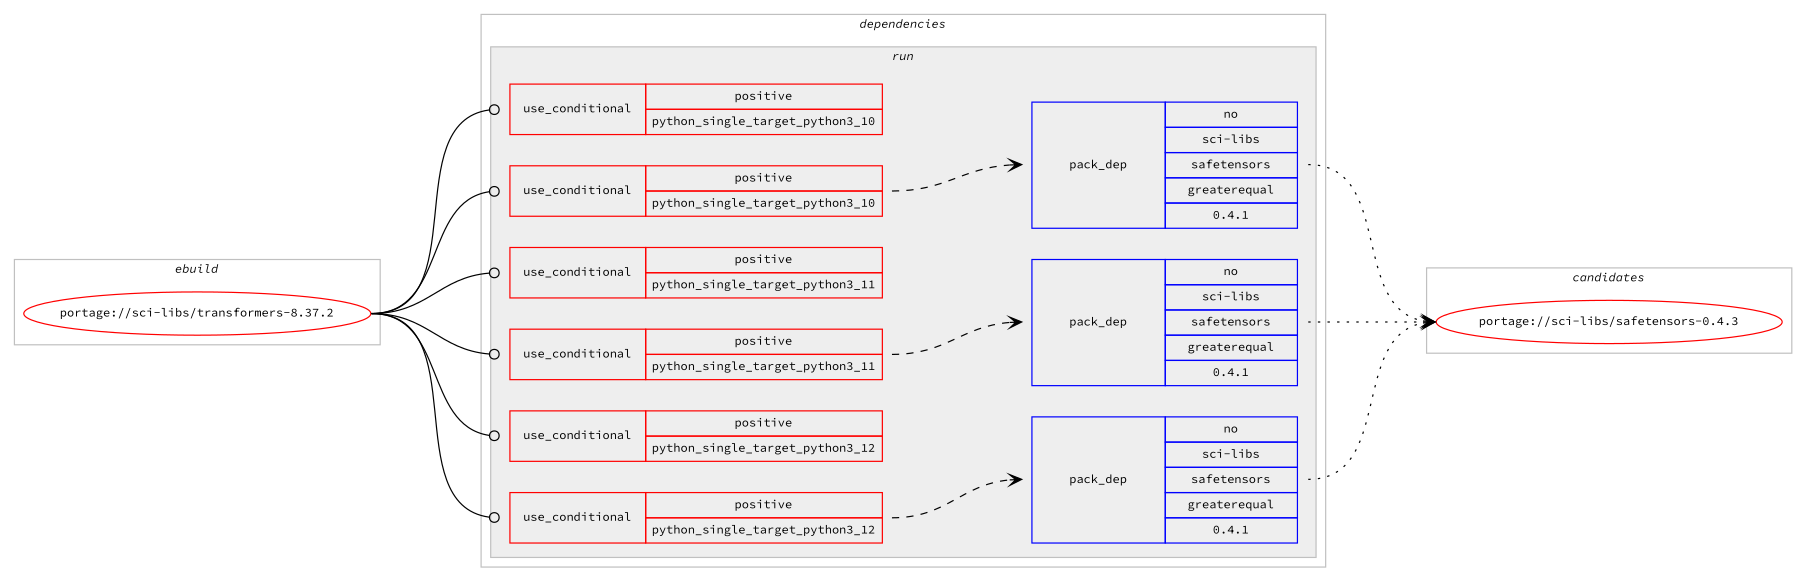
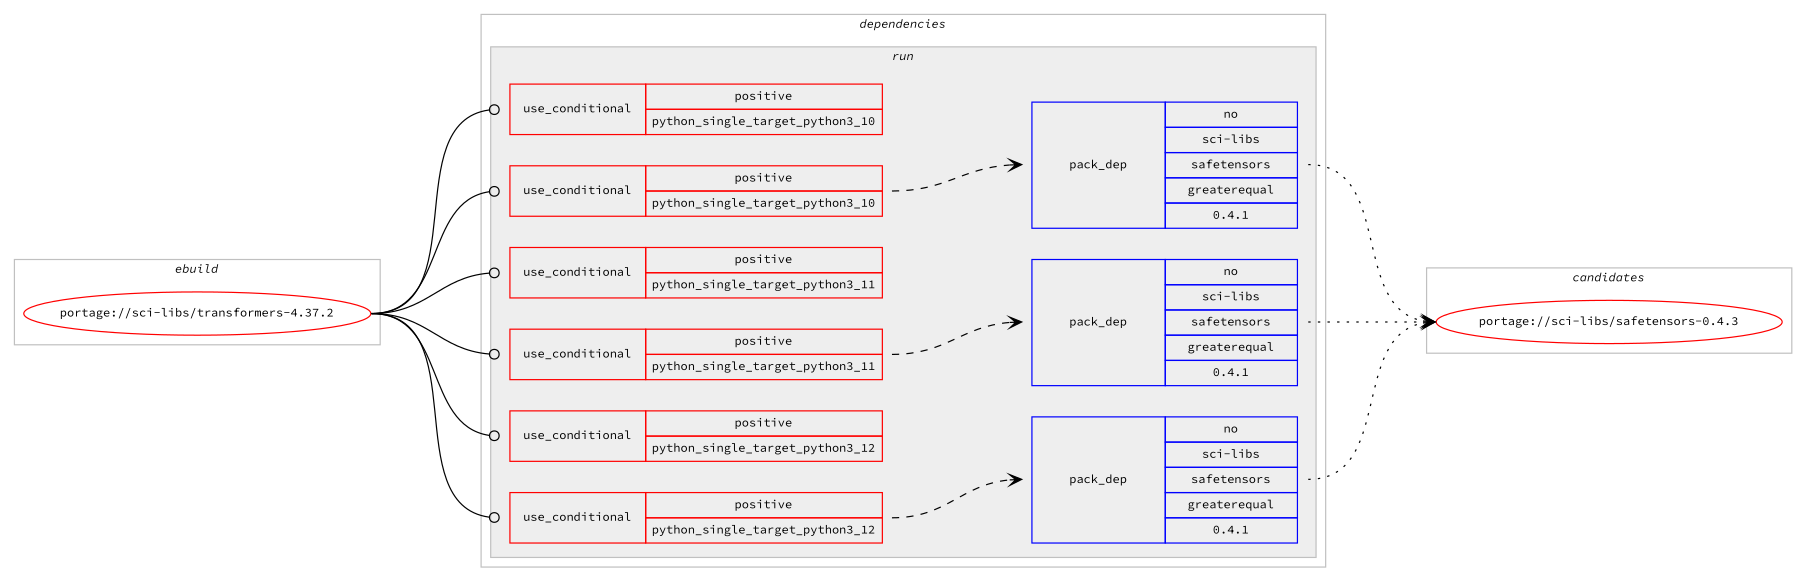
  digraph {
    compound=true
    concentrate=true
    fontname="Source Code Pro"
    fontsize=10
    newrank=true
    rankdir=LR
    ranksep=1.5
    node [color=red fontname="Source Code Pro" fontsize=10 shape=none]
    edge [arrowhead=odot headport=w style=solid tailport=e weight=20 fontname="Source Code Pro"]
-   n1 [label="portage://sci-libs/transformers-8.37.2" width=4 shape=""]
+   n1 [label="portage://sci-libs/transformers-4.37.2" width=4 shape=""]
    n2 [label=<<TABLE BORDER="0" CELLBORDER="1" CELLSPACING="0" CELLPADDING="4"><TR><TD ROWSPAN="3" CELLPADDING="10">use_conditional</TD></TR><TR><TD>positive</TD></TR><TR><TD>python_single_target_python3_10</TD></TR></TABLE>>]
    n3 [color=blue label=<<TABLE BORDER="0" CELLBORDER="1" CELLSPACING="0" CELLPADDING="4" WIDTH="220"><TR><TD ROWSPAN="6" CELLPADDING="30">pack_dep</TD></TR><TR><TD WIDTH="110">no</TD></TR><TR><TD>sci-libs</TD></TR><TR><TD>safetensors</TD></TR><TR><TD>greaterequal</TD></TR><TR><TD>0.4.1</TD></TR></TABLE>>]
    n4 [label=<<TABLE BORDER="0" CELLBORDER="1" CELLSPACING="0" CELLPADDING="4"><TR><TD ROWSPAN="3" CELLPADDING="10">use_conditional</TD></TR><TR><TD>positive</TD></TR><TR><TD>python_single_target_python3_10</TD></TR></TABLE>>]
    n5 [label=<<TABLE BORDER="0" CELLBORDER="1" CELLSPACING="0" CELLPADDING="4"><TR><TD ROWSPAN="3" CELLPADDING="10">use_conditional</TD></TR><TR><TD>positive</TD></TR><TR><TD>python_single_target_python3_11</TD></TR></TABLE>>]
    n6 [color=blue label=<<TABLE BORDER="0" CELLBORDER="1" CELLSPACING="0" CELLPADDING="4" WIDTH="220"><TR><TD ROWSPAN="6" CELLPADDING="30">pack_dep</TD></TR><TR><TD WIDTH="110">no</TD></TR><TR><TD>sci-libs</TD></TR><TR><TD>safetensors</TD></TR><TR><TD>greaterequal</TD></TR><TR><TD>0.4.1</TD></TR></TABLE>>]
    n7 [label=<<TABLE BORDER="0" CELLBORDER="1" CELLSPACING="0" CELLPADDING="4"><TR><TD ROWSPAN="3" CELLPADDING="10">use_conditional</TD></TR><TR><TD>positive</TD></TR><TR><TD>python_single_target_python3_11</TD></TR></TABLE>>]
    n8 [label=<<TABLE BORDER="0" CELLBORDER="1" CELLSPACING="0" CELLPADDING="4"><TR><TD ROWSPAN="3" CELLPADDING="10">use_conditional</TD></TR><TR><TD>positive</TD></TR><TR><TD>python_single_target_python3_12</TD></TR></TABLE>>]
    n9 [color=blue label=<<TABLE BORDER="0" CELLBORDER="1" CELLSPACING="0" CELLPADDING="4" WIDTH="220"><TR><TD ROWSPAN="6" CELLPADDING="30">pack_dep</TD></TR><TR><TD WIDTH="110">no</TD></TR><TR><TD>sci-libs</TD></TR><TR><TD>safetensors</TD></TR><TR><TD>greaterequal</TD></TR><TR><TD>0.4.1</TD></TR></TABLE>>]
    n10 [label=<<TABLE BORDER="0" CELLBORDER="1" CELLSPACING="0" CELLPADDING="4"><TR><TD ROWSPAN="3" CELLPADDING="10">use_conditional</TD></TR><TR><TD>positive</TD></TR><TR><TD>python_single_target_python3_12</TD></TR></TABLE>>]
    n11 [label="portage://sci-libs/safetensors-0.4.3" width=4 shape=""]
    subgraph cluster_1 {
      color=gray
      label=<<i>ebuild</i>>
      rank=same
      n1
    }
    subgraph cluster_2 {
      color=gray
      label=<<i>dependencies</i>>
      subgraph cluster_3 {
        color=gray
        fillcolor="#eeeeee"
        label=<<i>compile</i>>
        style=filled
      }
      subgraph cluster_4 {
        color=gray
        fillcolor="#eeeeee"
        label=<<i>compile and run</i>>
        style=filled
      }
      subgraph cluster_5 {
        color=gray
        fillcolor="#eeeeee"
        label=<<i>run</i>>
        style=filled
        subgraph sub_6 {
          color=gray
          fillcolor="#eeeeee"
          label=<<i>run</i>>
          style=filled
          n2
        }
        subgraph sub_7 {
          color=gray
          fillcolor="#eeeeee"
          label=<<i>run</i>>
          style=filled
          n4
          subgraph sub_8 {
            color=gray
            fillcolor="#eeeeee"
            label=<<i>run</i>>
            style=filled
            n3
          }
        }
        subgraph sub_9 {
          color=gray
          fillcolor="#eeeeee"
          label=<<i>run</i>>
          style=filled
          n5
        }
        subgraph sub_10 {
          color=gray
          fillcolor="#eeeeee"
          label=<<i>run</i>>
          style=filled
          n7
          subgraph sub_11 {
            color=gray
            fillcolor="#eeeeee"
            label=<<i>run</i>>
            style=filled
            n6
          }
        }
        subgraph sub_12 {
          color=gray
          fillcolor="#eeeeee"
          label=<<i>run</i>>
          style=filled
          n8
        }
        subgraph sub_13 {
          color=gray
          fillcolor="#eeeeee"
          label=<<i>run</i>>
          style=filled
          n10
          subgraph sub_14 {
            color=gray
            fillcolor="#eeeeee"
            label=<<i>run</i>>
            style=filled
            n9
          }
        }
      }
    }
    subgraph cluster_15 {
      color=gray
      label=<<i>candidates</i>>
      rank=same
      subgraph sub_16 {
        color=black
        label=<<i>candidates</i>>
        nodesep=1
        rank=same
        n11
      }
      subgraph sub_17 {
        color=black
        label=<<i>candidates</i>>
        nodesep=1
        rank=same
        n11
      }
      subgraph sub_18 {
        color=black
        label=<<i>candidates</i>>
        nodesep=1
        rank=same
        n11
      }
    }
    n1 -> n2
    n1 -> n4
    n1 -> n5
    n1 -> n7
    n1 -> n8
    n1 -> n10
    n3 -> n11 [arrowhead=vee style=dotted weight=100]
    n4 -> n3 [arrowhead=vee style=dashed]
    n6 -> n11 [arrowhead=vee style=dotted weight=100]
    n7 -> n6 [arrowhead=vee style=dashed]
    n9 -> n11 [arrowhead=vee style=dotted weight=100]
    n10 -> n9 [arrowhead=vee style=dashed]
  }
